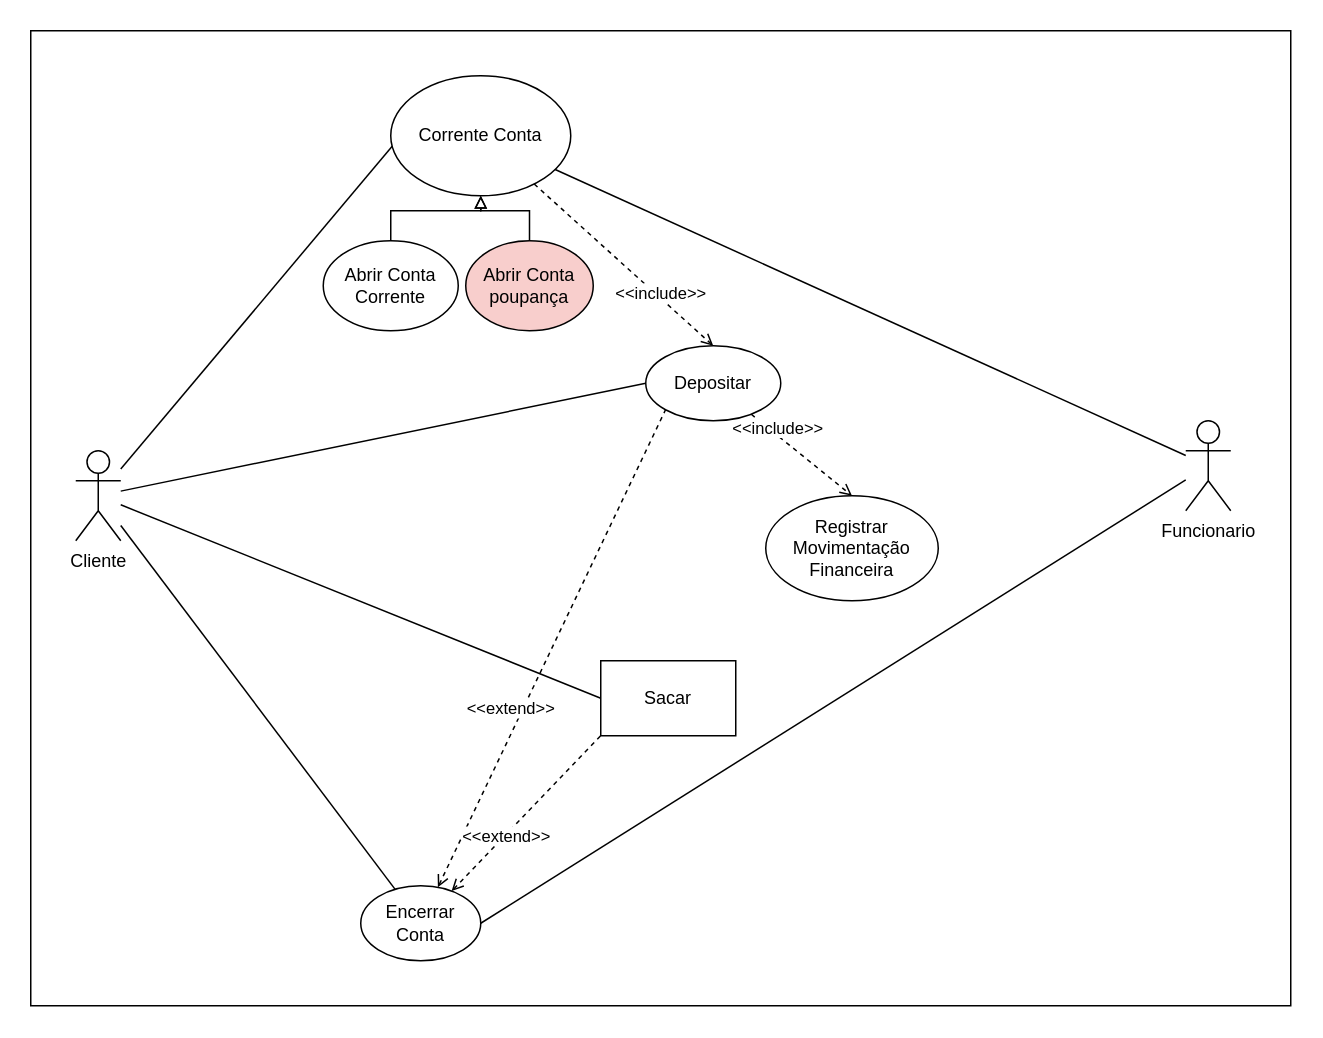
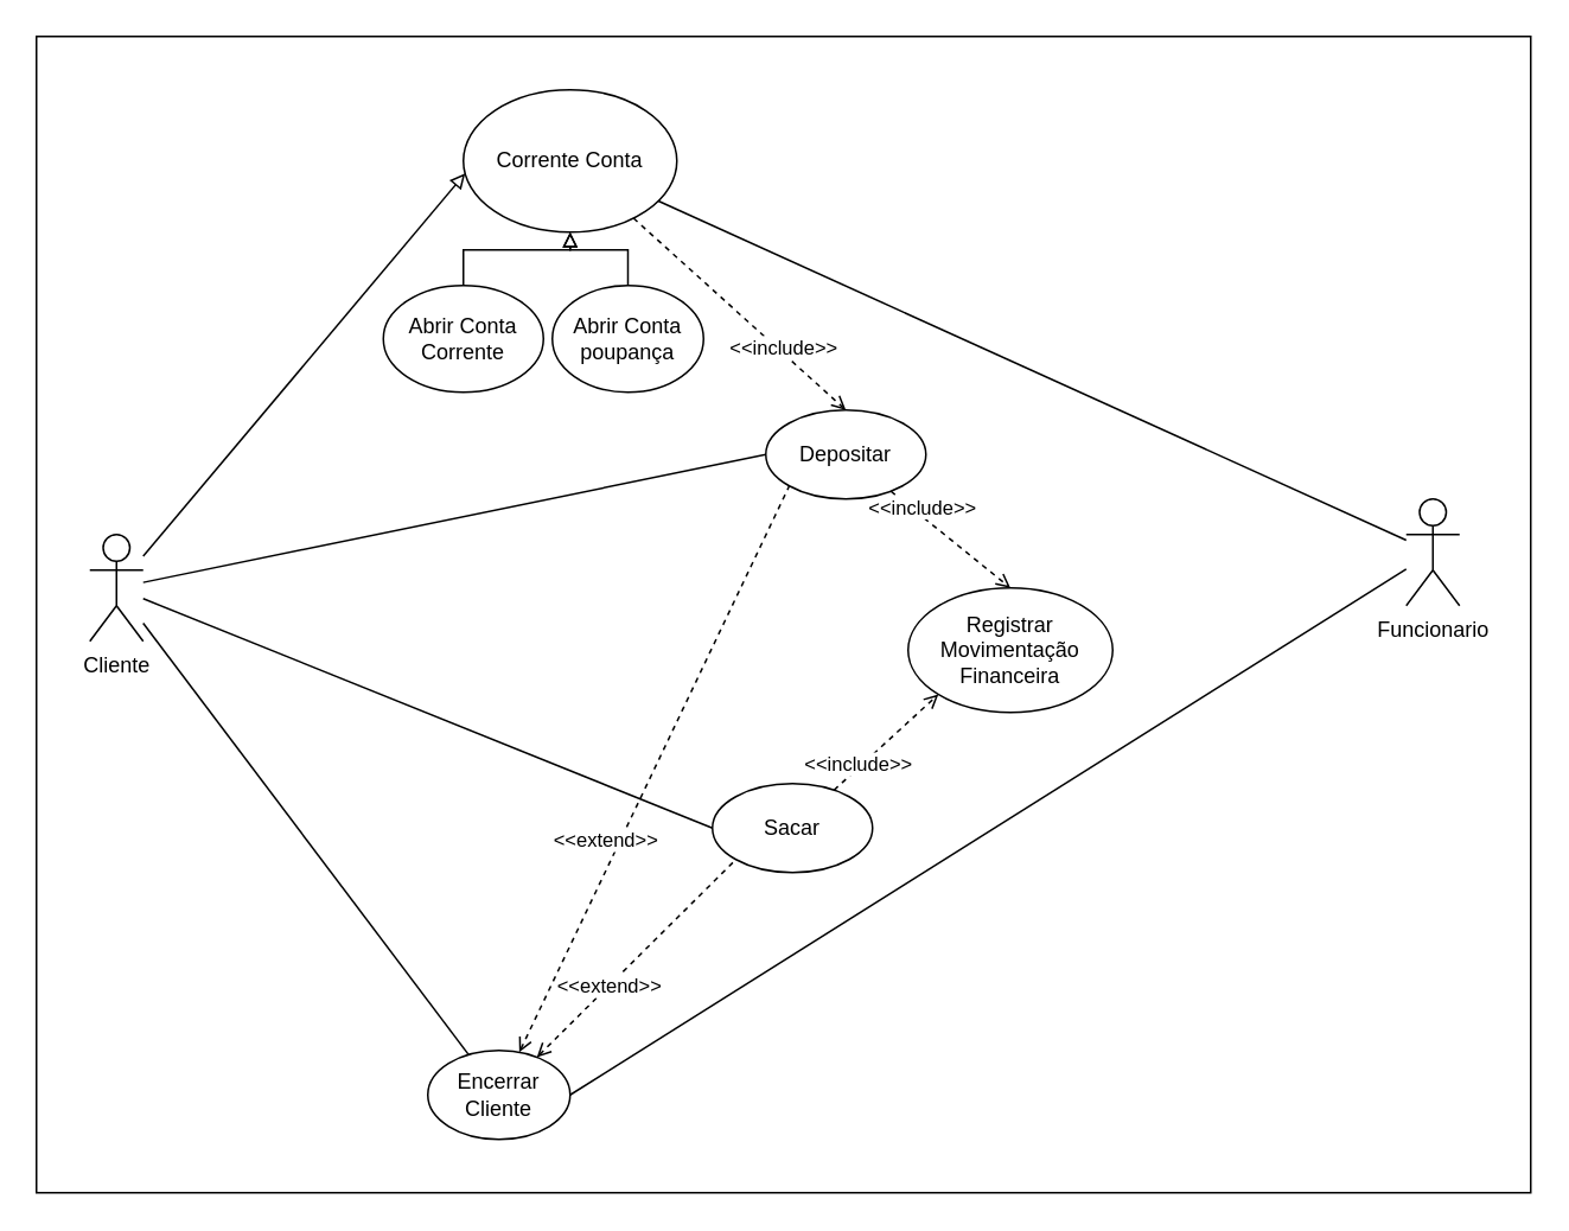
  <mxCell id="0" />
  <mxCell id="1" parent="0" />
  <mxCell id="2" value="" style="rounded=0;whiteSpace=wrap;html=1;" vertex="1" parent="1"><mxGeometry x="20" y="20" width="840" height="650" as="geometry" /></mxCell>
- <mxCell id="5" value="Sacar" style="whiteSpace=wrap;html=1;rounded=0;" vertex="1" parent="1"><mxGeometry x="400" y="440" width="90" height="50" as="geometry" /></mxCell>
+ <mxCell id="3" style="edgeStyle=none;rounded=0;orthogonalLoop=1;jettySize=auto;html=1;entryX=0;entryY=1;entryDx=0;entryDy=0;endArrow=open;endFill=0;dashed=1;" edge="1" parent="1" source="5" target="22"><mxGeometry relative="1" as="geometry" /></mxCell>
+ <mxCell id="4" value="&amp;lt;&amp;lt;include&amp;gt;&amp;gt;" style="edgeLabel;html=1;align=center;verticalAlign=middle;resizable=0;points=[];" vertex="1" connectable="0" parent="3"><mxGeometry x="-0.489" y="2" relative="1" as="geometry"><mxPoint as="offset" /></mxGeometry></mxCell>
+ <mxCell id="5" value="Sacar" style="ellipse;whiteSpace=wrap;html=1;" vertex="1" parent="1"><mxGeometry x="400" y="440" width="90" height="50" as="geometry" /></mxCell>
  <mxCell id="6" style="rounded=0;orthogonalLoop=1;jettySize=auto;html=1;entryX=0;entryY=0.5;entryDx=0;entryDy=0;endArrow=none;endFill=0;" edge="1" parent="1" source="10" target="5"><mxGeometry relative="1" as="geometry" /></mxCell>
- <mxCell id="7" style="edgeStyle=none;rounded=0;orthogonalLoop=1;jettySize=auto;html=1;entryX=0.008;entryY=0.588;entryDx=0;entryDy=0;entryPerimeter=0;endArrow=none;endFill=0;" edge="1" parent="1" source="10" target="17"><mxGeometry relative="1" as="geometry" /></mxCell>
+ <mxCell id="7" style="edgeStyle=none;rounded=0;orthogonalLoop=1;jettySize=auto;html=1;entryX=0.008;entryY=0.588;entryDx=0;entryDy=0;entryPerimeter=0;endArrow=block;endFill=0;" edge="1" parent="1" source="10" target="17"><mxGeometry relative="1" as="geometry" /></mxCell>
  <mxCell id="8" style="edgeStyle=none;rounded=0;orthogonalLoop=1;jettySize=auto;html=1;entryX=0;entryY=0.5;entryDx=0;entryDy=0;endArrow=none;endFill=0;" edge="1" parent="1" source="10" target="13"><mxGeometry relative="1" as="geometry" /></mxCell>
  <mxCell id="9" style="edgeStyle=none;rounded=0;orthogonalLoop=1;jettySize=auto;html=1;endArrow=none;endFill=0;" edge="1" parent="1" source="10" target="27"><mxGeometry relative="1" as="geometry" /></mxCell>
  <mxCell id="10" value="Cliente" style="shape=umlActor;verticalLabelPosition=bottom;verticalAlign=top;html=1;outlineConnect=0;" vertex="1" parent="1"><mxGeometry x="50" y="300" width="30" height="60" as="geometry" /></mxCell>
  <mxCell id="11" style="edgeStyle=none;rounded=0;orthogonalLoop=1;jettySize=auto;html=1;entryX=0.5;entryY=0;entryDx=0;entryDy=0;endArrow=open;endFill=0;dashed=1;" edge="1" parent="1" source="13" target="22"><mxGeometry relative="1" as="geometry" /></mxCell>
  <mxCell id="12" value="&amp;lt;&amp;lt;include&amp;gt;&amp;gt;" style="edgeLabel;html=1;align=center;verticalAlign=middle;resizable=0;points=[];" vertex="1" connectable="0" parent="11"><mxGeometry x="-0.57" y="4" relative="1" as="geometry"><mxPoint as="offset" /></mxGeometry></mxCell>
  <mxCell id="13" value="Depositar" style="ellipse;whiteSpace=wrap;html=1;" vertex="1" parent="1"><mxGeometry x="430" y="230" width="90" height="50" as="geometry" /></mxCell>
  <mxCell id="14" style="edgeStyle=none;rounded=0;orthogonalLoop=1;jettySize=auto;html=1;entryX=0.5;entryY=0;entryDx=0;entryDy=0;dashed=1;endArrow=open;endFill=0;" edge="1" parent="1" source="17" target="13"><mxGeometry relative="1" as="geometry" /></mxCell>
  <mxCell id="15" value="&amp;lt;&amp;lt;include&amp;gt;&amp;gt;&lt;br&gt;" style="edgeLabel;html=1;align=center;verticalAlign=middle;resizable=0;points=[];" vertex="1" connectable="0" parent="14"><mxGeometry x="0.379" y="3" relative="1" as="geometry"><mxPoint x="-1" as="offset" /></mxGeometry></mxCell>
  <mxCell id="16" style="edgeStyle=none;rounded=0;orthogonalLoop=1;jettySize=auto;html=1;startArrow=none;startFill=0;endArrow=none;endFill=0;" edge="1" parent="1" source="17" target="29"><mxGeometry relative="1" as="geometry" /></mxCell>
  <mxCell id="17" value="Corrente Conta" style="ellipse;whiteSpace=wrap;html=1;" vertex="1" parent="1"><mxGeometry x="260" y="50" width="120" height="80" as="geometry" /></mxCell>
  <mxCell id="18" style="edgeStyle=orthogonalEdgeStyle;rounded=0;orthogonalLoop=1;jettySize=auto;html=1;entryX=0.5;entryY=1;entryDx=0;entryDy=0;endArrow=block;endFill=0;" edge="1" parent="1" source="19" target="17"><mxGeometry relative="1" as="geometry" /></mxCell>
  <mxCell id="19" value="Abrir Conta &lt;br&gt;Corrente" style="ellipse;whiteSpace=wrap;html=1;" vertex="1" parent="1"><mxGeometry x="215" y="160" width="90" height="60" as="geometry" /></mxCell>
  <mxCell id="20" style="edgeStyle=orthogonalEdgeStyle;rounded=0;orthogonalLoop=1;jettySize=auto;html=1;entryX=0.5;entryY=1;entryDx=0;entryDy=0;endArrow=block;endFill=0;exitX=0.5;exitY=0;exitDx=0;exitDy=0;" edge="1" parent="1" source="21" target="17"><mxGeometry relative="1" as="geometry"><Array as="points"><mxPoint x="353" y="140" /><mxPoint x="320" y="140" /></Array></mxGeometry></mxCell>
- <mxCell id="21" value="Abrir Conta&lt;br&gt;poupança" style="ellipse;whiteSpace=wrap;html=1;fillColor=#f8cecc;" vertex="1" parent="1"><mxGeometry x="310" y="160" width="85" height="60" as="geometry" /></mxCell>
+ <mxCell id="21" value="Abrir Conta&lt;br&gt;poupança" style="ellipse;whiteSpace=wrap;html=1;" vertex="1" parent="1"><mxGeometry x="310" y="160" width="85" height="60" as="geometry" /></mxCell>
  <mxCell id="22" value="Registrar Movimentação Financeira" style="ellipse;whiteSpace=wrap;html=1;" vertex="1" parent="1"><mxGeometry x="510" y="330" width="115" height="70" as="geometry" /></mxCell>
  <mxCell id="23" style="rounded=0;orthogonalLoop=1;jettySize=auto;html=1;entryX=0;entryY=1;entryDx=0;entryDy=0;dashed=1;endArrow=none;endFill=0;startArrow=open;startFill=0;" edge="1" parent="1" source="27" target="13"><mxGeometry relative="1" as="geometry" /></mxCell>
  <mxCell id="24" value="&amp;lt;&amp;lt;extend&amp;gt;&amp;gt;" style="edgeLabel;html=1;align=center;verticalAlign=middle;resizable=0;points=[];" vertex="1" connectable="0" parent="23"><mxGeometry x="-0.388" y="-5" relative="1" as="geometry"><mxPoint x="-3" y="-24" as="offset" /></mxGeometry></mxCell>
  <mxCell id="25" style="edgeStyle=none;rounded=0;orthogonalLoop=1;jettySize=auto;html=1;entryX=0;entryY=1;entryDx=0;entryDy=0;dashed=1;endArrow=none;endFill=0;startArrow=open;startFill=0;" edge="1" parent="1" source="27" target="5"><mxGeometry relative="1" as="geometry" /></mxCell>
  <mxCell id="26" value="&amp;lt;&amp;lt;extend&amp;gt;&amp;gt;" style="edgeLabel;html=1;align=center;verticalAlign=middle;resizable=0;points=[];" vertex="1" connectable="0" parent="25"><mxGeometry x="-0.277" relative="1" as="geometry"><mxPoint as="offset" /></mxGeometry></mxCell>
- <mxCell id="27" value="Encerrar &lt;br&gt;Conta" style="ellipse;whiteSpace=wrap;html=1;" vertex="1" parent="1"><mxGeometry x="240" y="590" width="80" height="50" as="geometry" /></mxCell>
+ <mxCell id="27" value="Encerrar &lt;br&gt;Cliente" style="ellipse;whiteSpace=wrap;html=1;" vertex="1" parent="1"><mxGeometry x="240" y="590" width="80" height="50" as="geometry" /></mxCell>
  <mxCell id="28" style="edgeStyle=none;rounded=0;orthogonalLoop=1;jettySize=auto;html=1;entryX=1;entryY=0.5;entryDx=0;entryDy=0;startArrow=none;startFill=0;endArrow=none;endFill=0;" edge="1" parent="1" source="29" target="27"><mxGeometry relative="1" as="geometry" /></mxCell>
  <mxCell id="29" value="Funcionario" style="shape=umlActor;verticalLabelPosition=bottom;verticalAlign=top;html=1;outlineConnect=0;" vertex="1" parent="1"><mxGeometry x="790" y="280" width="30" height="60" as="geometry" /></mxCell>
